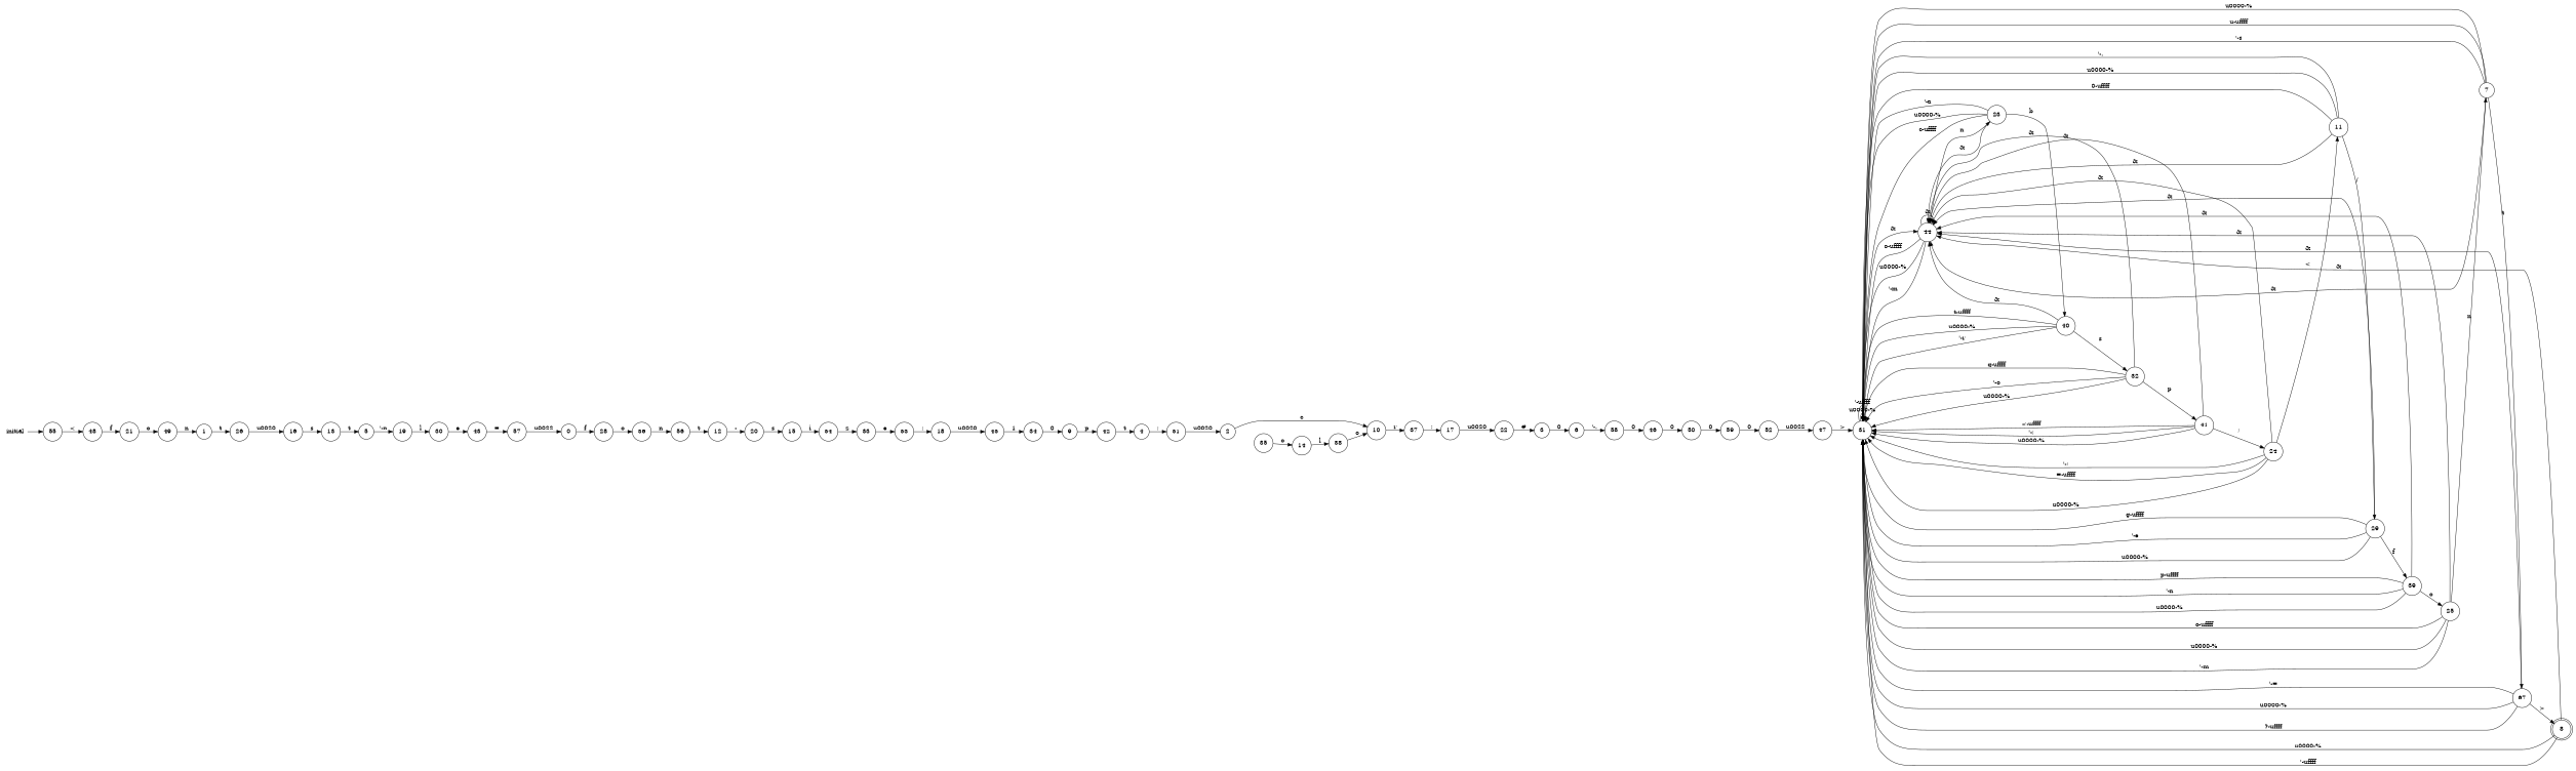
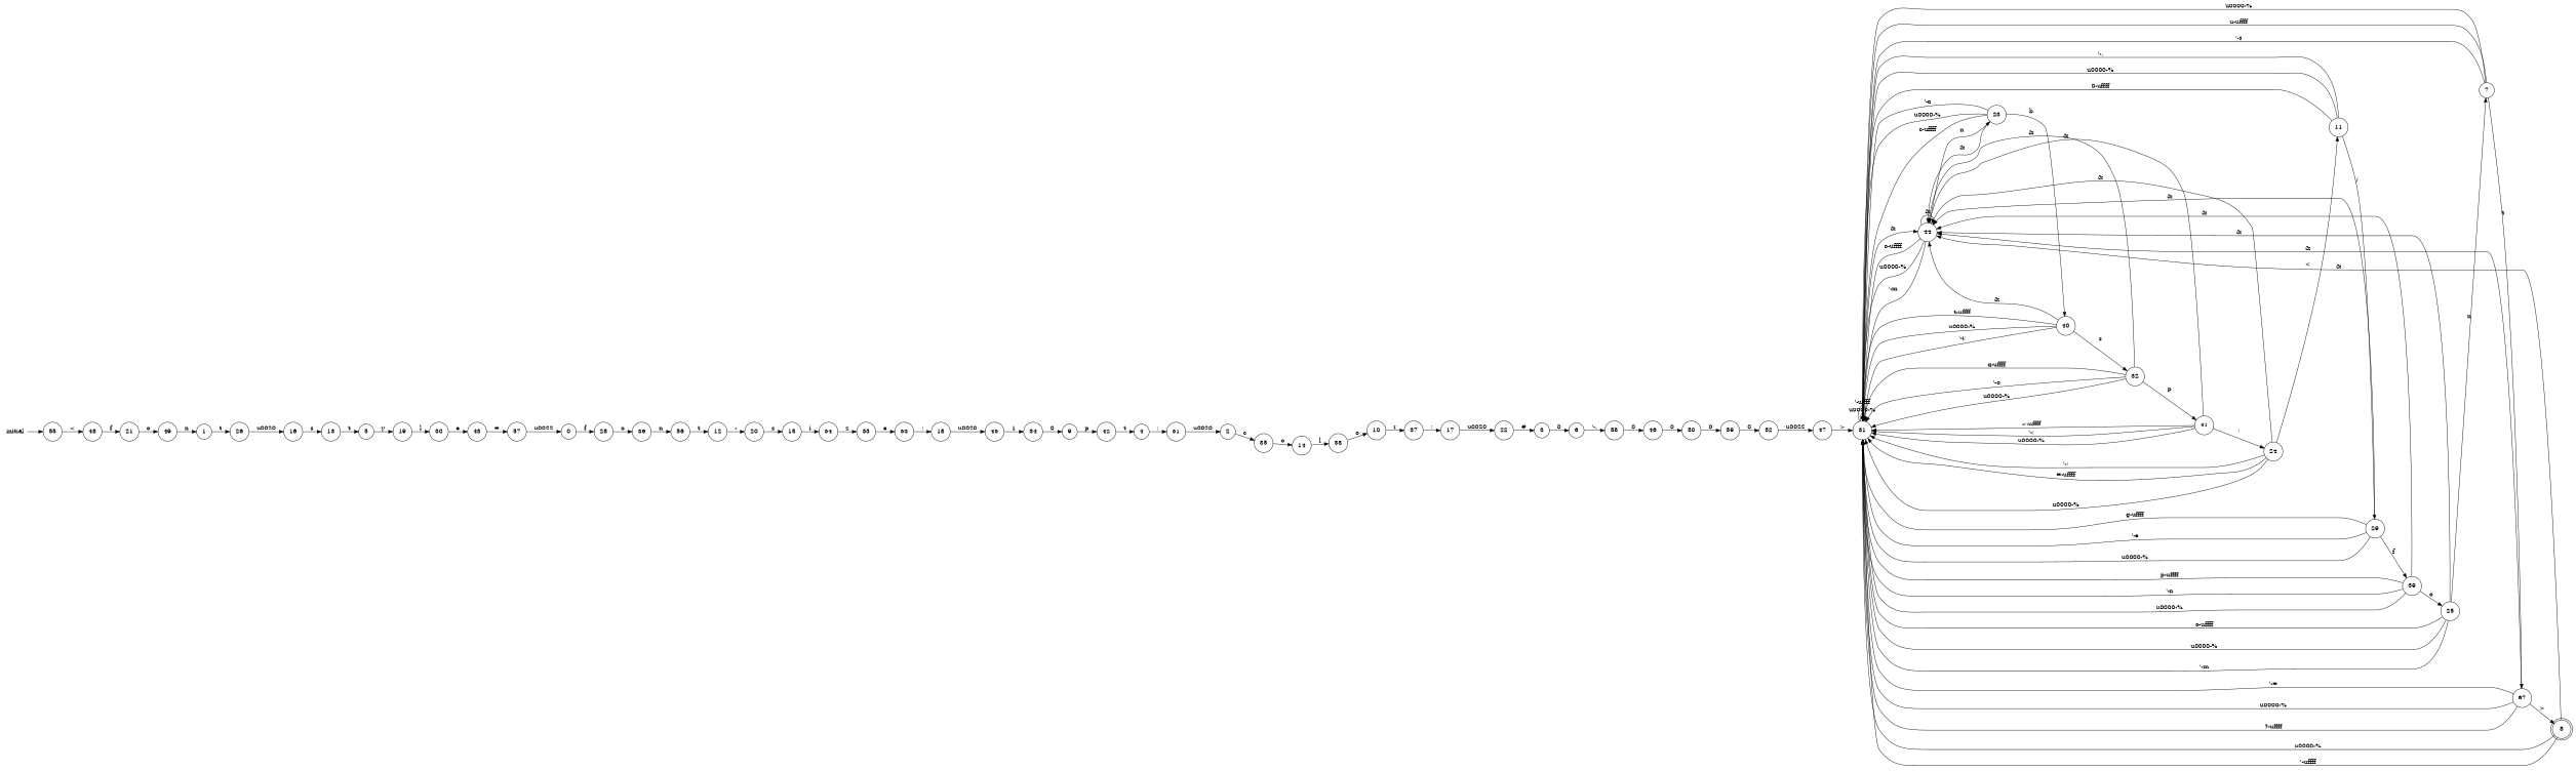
  digraph {
    rankdir=LR
    node [shape=circle]
    0
    28
    36
    56
    1
    26
    16
    13
    2
    35
    14
    38
    3
    6
    58
    46
    4
    51
    5
    19
    30
    43
    50
    7
    44
    n26 [label=67]
    31
    23
    8 [shape=doublecircle]
    40
    9
    42
    10
    37
    17
    22
    11
    29
    39
    25
    12
    20
    15
    54
    33
    53
    18
    45
    34
    57
    21
    49
    32
    41
    24
    59
    52
    47
    48
    55
    initial [shape=plaintext]
    0 -> 28 [label=f]
    28 -> 36 [label=o]
    36 -> 56 [label=n]
    56 -> 12 [label=t]
    1 -> 26 [label=t]
    26 -> 16 [label="\u0020"]
    16 -> 13 [label=s]
    13 -> 5 [label=t]
-   2 -> 10 [label=c]
+   2 -> 35 [label=c]
    35 -> 14 [label=o]
    14 -> 38 [label=l]
    38 -> 10 [label=o]
    3 -> 6 [label=0]
    6 -> 58 [label="'-."]
    58 -> 46 [label=0]
    46 -> 50 [label=0]
    4 -> 51 [label=";"]
    51 -> 2 [label="\u0020"]
-   5 -> 19 [label="'-n"]
+   5 -> 19 [label=y]
    19 -> 30 [label=l]
    30 -> 43 [label=e]
    43 -> 57 [label="="]
    50 -> 59 [label=0]
-   7 -> 44 [label="&"]
    7 -> n26 [label=t]
    7 -> 31 [label="\u0000-%"]
    7 -> 31 [label="u-\uffff"]
    7 -> 31 [label="'-s"]
    44 -> 44 [label="&"]
    44 -> 31 [label="o-\uffff"]
    44 -> 31 [label="\u0000-%"]
    44 -> 31 [label="'-m"]
    44 -> 23 [label=n]
    n26 -> 44 [label="&"]
    n26 -> 31 [label="'-="]
    n26 -> 31 [label="\u0000-%"]
    n26 -> 31 [label="?-\uffff"]
    n26 -> 8 [label=">"]
    31 -> 44 [label="&"]
    31 -> 31 [label="\u0000-%"]
    31 -> 31 [label="'-\uffff"]
    23 -> 44 [label="&"]
    23 -> 31 [label="'-a"]
    23 -> 31 [label="\u0000-%"]
    23 -> 31 [label="c-\uffff"]
    23 -> 40 [label=b]
    8 -> 44 [label="&"]
    8 -> 31 [label="\u0000-%"]
    8 -> 31 [label="'-\uffff"]
    40 -> 44 [label="&"]
    40 -> 31 [label="t-\uffff"]
    40 -> 31 [label="\u0000-%"]
    40 -> 31 [label="'-r"]
    40 -> 32 [label=s]
    9 -> 42 [label=p]
    42 -> 4 [label=t]
    10 -> 37 [label=r]
    37 -> 17 [label=":"]
    17 -> 22 [label="\u0020"]
    22 -> 3 [label="#"]
-   11 -> 44 [label="&"]
    11 -> 31 [label="'-."]
    11 -> 31 [label="\u0000-%"]
    11 -> 31 [label="0-\uffff"]
    11 -> 29 [label="/"]
    29 -> 44 [label="&"]
    29 -> 31 [label="g-\uffff"]
    29 -> 31 [label="'-e"]
    29 -> 31 [label="\u0000-%"]
    29 -> 39 [label=f]
    39 -> 44 [label="&"]
    39 -> 31 [label="p-\uffff"]
    39 -> 31 [label="'-n"]
    39 -> 31 [label="\u0000-%"]
    39 -> 25 [label=o]
    25 -> 7 [label=n]
    25 -> 44 [label="&"]
    25 -> 31 [label="o-\uffff"]
    25 -> 31 [label="\u0000-%"]
    25 -> 31 [label="'-m"]
    12 -> 20 [label="-"]
    20 -> 15 [label=s]
    15 -> 54 [label=i]
    54 -> 33 [label=z]
    33 -> 53 [label=e]
    53 -> 18 [label=":"]
    18 -> 45 [label="\u0020"]
    45 -> 34 [label=1]
    34 -> 9 [label=0]
    57 -> 0 [label="\u0022"]
    21 -> 49 [label=o]
    49 -> 1 [label=n]
    32 -> 44 [label="&"]
    32 -> 31 [label="q-\uffff"]
    32 -> 31 [label="'-o"]
    32 -> 31 [label="\u0000-%"]
    32 -> 41 [label=p]
    41 -> 44 [label="&"]
    41 -> 31 [label="<-\uffff"]
    41 -> 31 [label="'-:"]
    41 -> 31 [label="\u0000-%"]
    41 -> 24 [label=";"]
    24 -> 44 [label="&"]
    24 -> 31 [label="'-;"]
    24 -> 31 [label="=-\uffff"]
    24 -> 31 [label="\u0000-%"]
    24 -> 11 [label="<"]
    59 -> 52 [label=0]
    52 -> 47 [label="\u0022"]
    47 -> 31 [label=">"]
    48 -> 21 [label=f]
    55 -> 48 [label="<"]
    initial -> 55
  }
